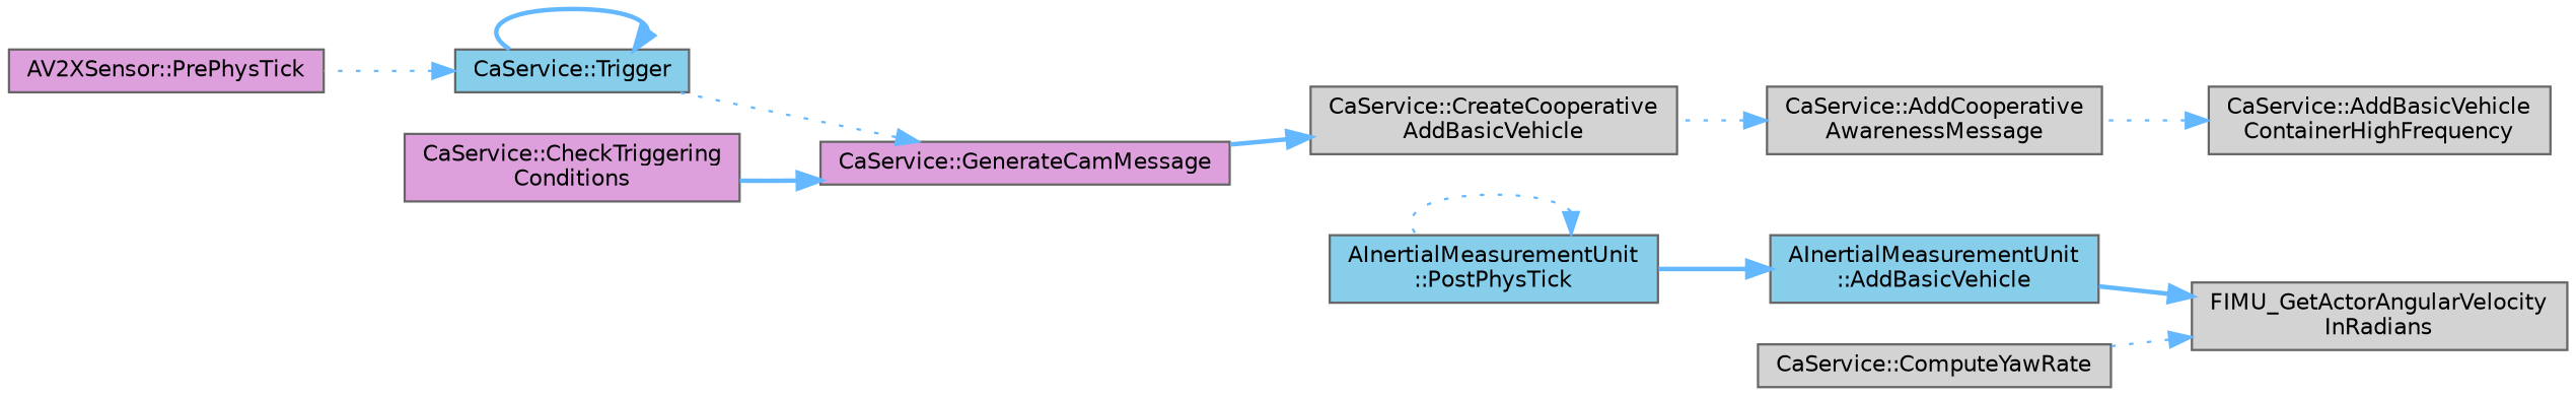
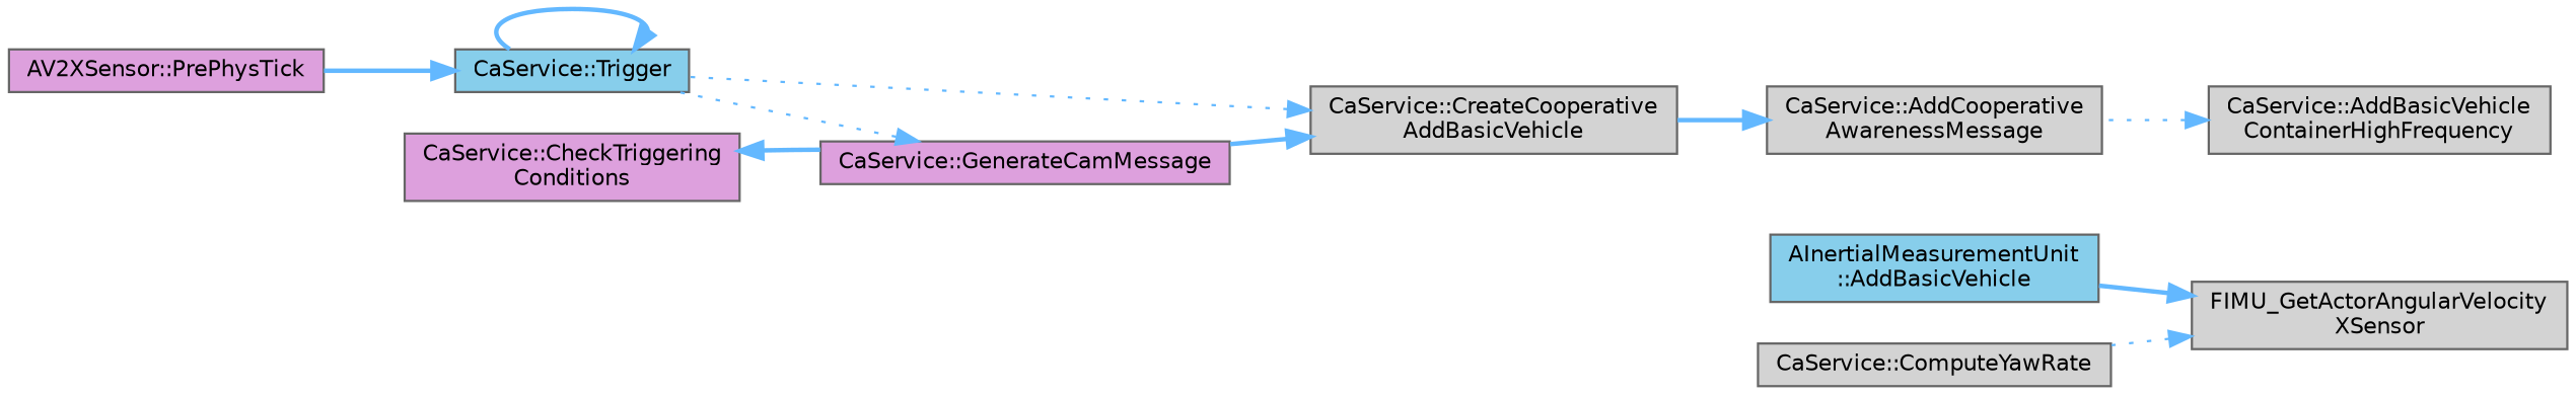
  digraph {
    rankdir=RL
    node [color=grey40 fillcolor=lightgrey fontname=Helvetica fontsize=10 shape=box style=filled]
    edge [color=steelblue1 dir=back fontname=Helvetica fontsize=10 labelfontname=Helvetica labelfontsize=10 style=dotted]
-   n1 [color=gray40 fontcolor=black height=0.2 label="FIMU_GetActorAngularVelocity\lInRadians" width=0.4]
+   n1 [color=gray40 fontcolor=black height=0.2 label="FIMU_GetActorAngularVelocity\lXSensor" width=0.4]
    n2 [fillcolor=skyblue height=0.2 label="AInertialMeasurementUnit\l::AddBasicVehicle" width=0.4]
    n3 [height=0.2 label="CaService::ComputeYawRate" width=0.4]
-   n4 [fillcolor=skyblue height=0.2 label="AInertialMeasurementUnit\l::PostPhysTick" width=0.4]
    n5 [height=0.2 label="CaService::AddBasicVehicle\lContainerHighFrequency" width=0.4]
    n6 [height=0.2 label="CaService::AddCooperative\lAwarenessMessage" width=0.4]
    n7 [height=0.2 label="CaService::CreateCooperative\lAddBasicVehicle" width=0.4]
    n8 [fillcolor=plum height=0.2 label="CaService::GenerateCamMessage" width=0.4]
    n9 [fillcolor=skyblue height=0.2 label="CaService::Trigger" width=0.4]
    n10 [fillcolor=plum height=0.2 label="CaService::CheckTriggering\lConditions" width=0.4]
    n11 [fillcolor=plum height=0.2 label="AV2XSensor::PrePhysTick" width=0.4]
    n1 -> n2 [style=bold]
    n1 -> n3
-   n2 -> n4 [style=bold]
-   n4 -> n4
    n5 -> n6
-   n6 -> n7
+   n6 -> n7 [style=bold]
    n7 -> n8 [style=bold]
+   n7 -> n9
    n8 -> n9
-   n8 -> n10 [style=bold]
+   n10 -> n8 [style=bold]
    n9 -> n9 [style=bold]
-   n9 -> n11
+   n9 -> n11 [style=bold]
  }
